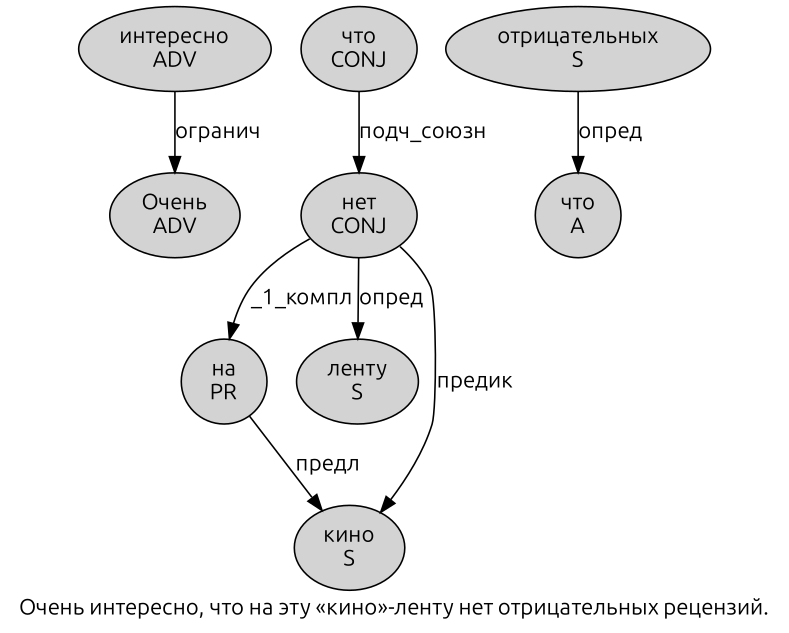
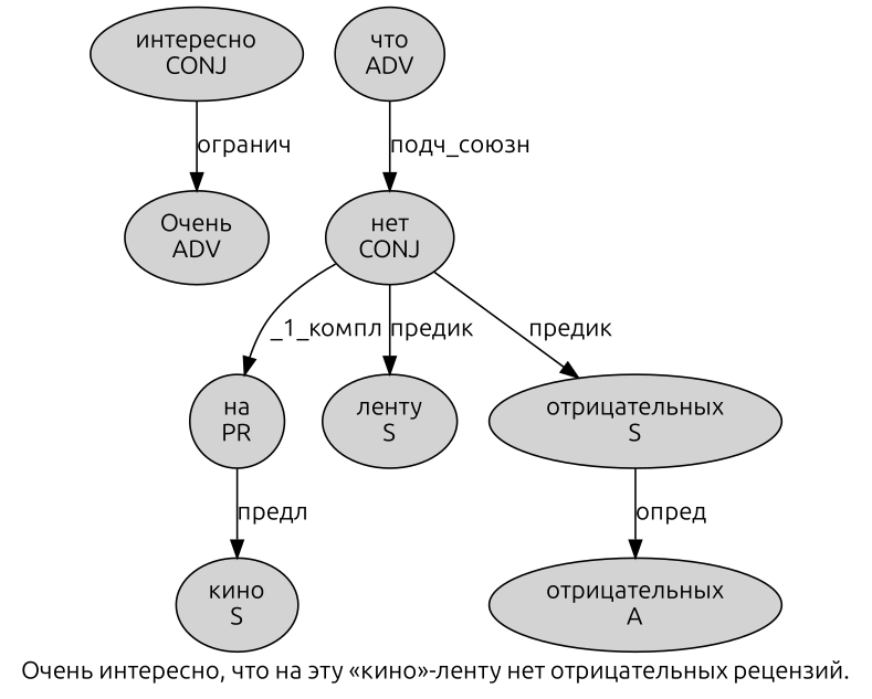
  digraph {
    fontname=Ubuntu
    label="Очень интересно, что на эту «кино»-ленту нет отрицательных рецензий."
    node [fillcolor=lightgray fontname=Ubuntu penwidth=1 shape=ellipse style=filled]
    edge [fontname=Ubuntu]
    n1 [label="Очень\nADV"]
-   n2 [label="интересно\nADV"]
-   n3 [label="что\nCONJ"]
+   n2 [label="интересно\nCONJ"]
+   n3 [label="что\nADV"]
    n4 [label="нет\nCONJ"]
    n5 [label="на\nPR"]
    n6 [label="ленту\nS"]
    n7 [label="отрицательных\nS"]
    n8 [label="кино\nS"]
-   n9 [label="что\nA"]
+   n9 [label="отрицательных\nA"]
    n2 -> n1 [label="огранич"]
    n3 -> n4 [label="подч_союзн"]
    n4 -> n5 [label="_1_компл"]
-   n4 -> n6 [label="опред"]
-   n4 -> n8 [label="предик"]
+   n4 -> n6 [label="предик"]
+   n4 -> n7 [label="предик"]
    n5 -> n8 [label="предл"]
    n7 -> n9 [label="опред"]
  }
